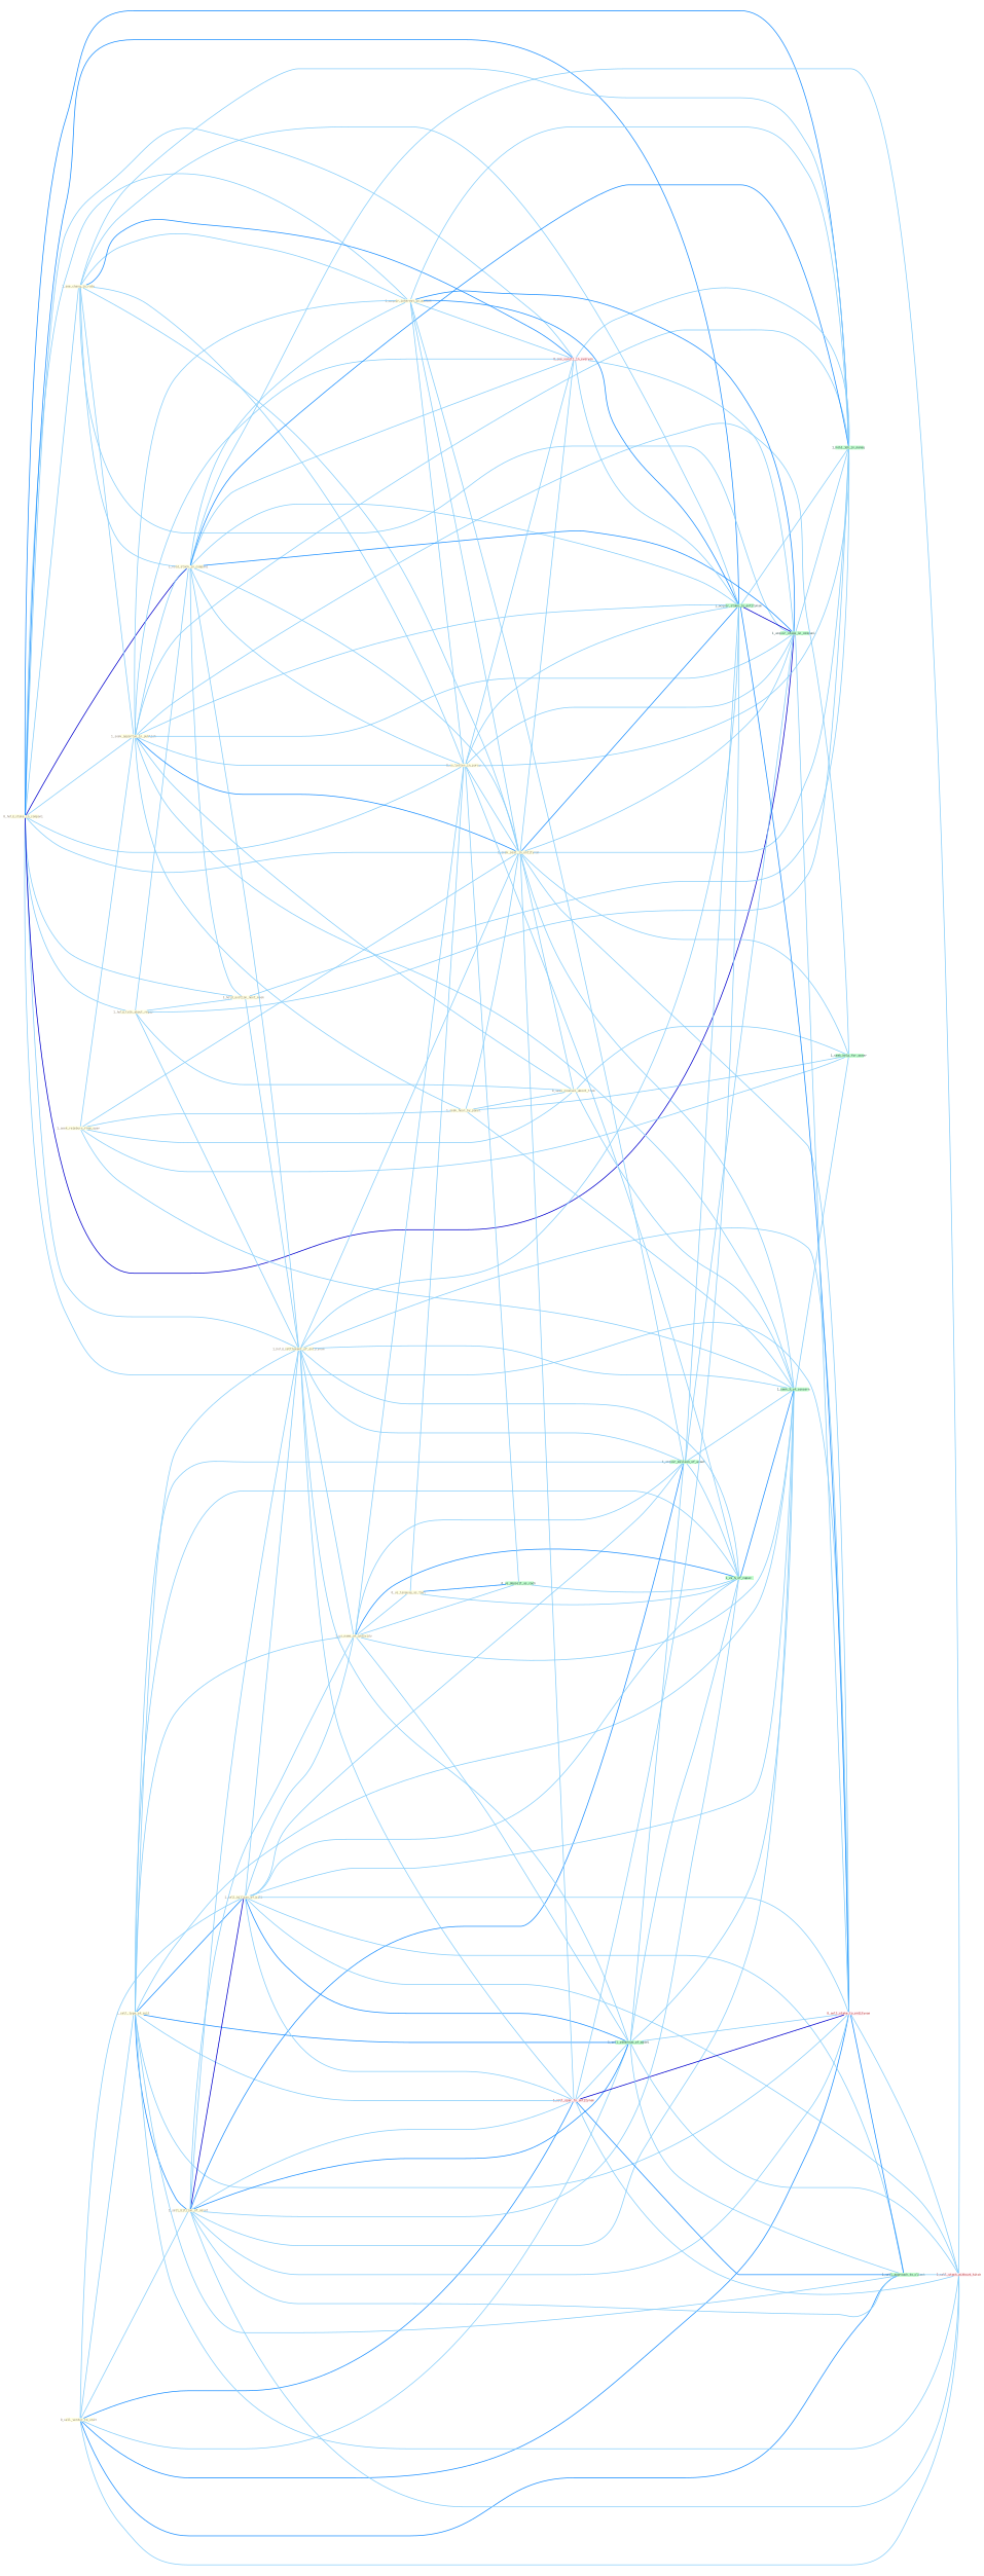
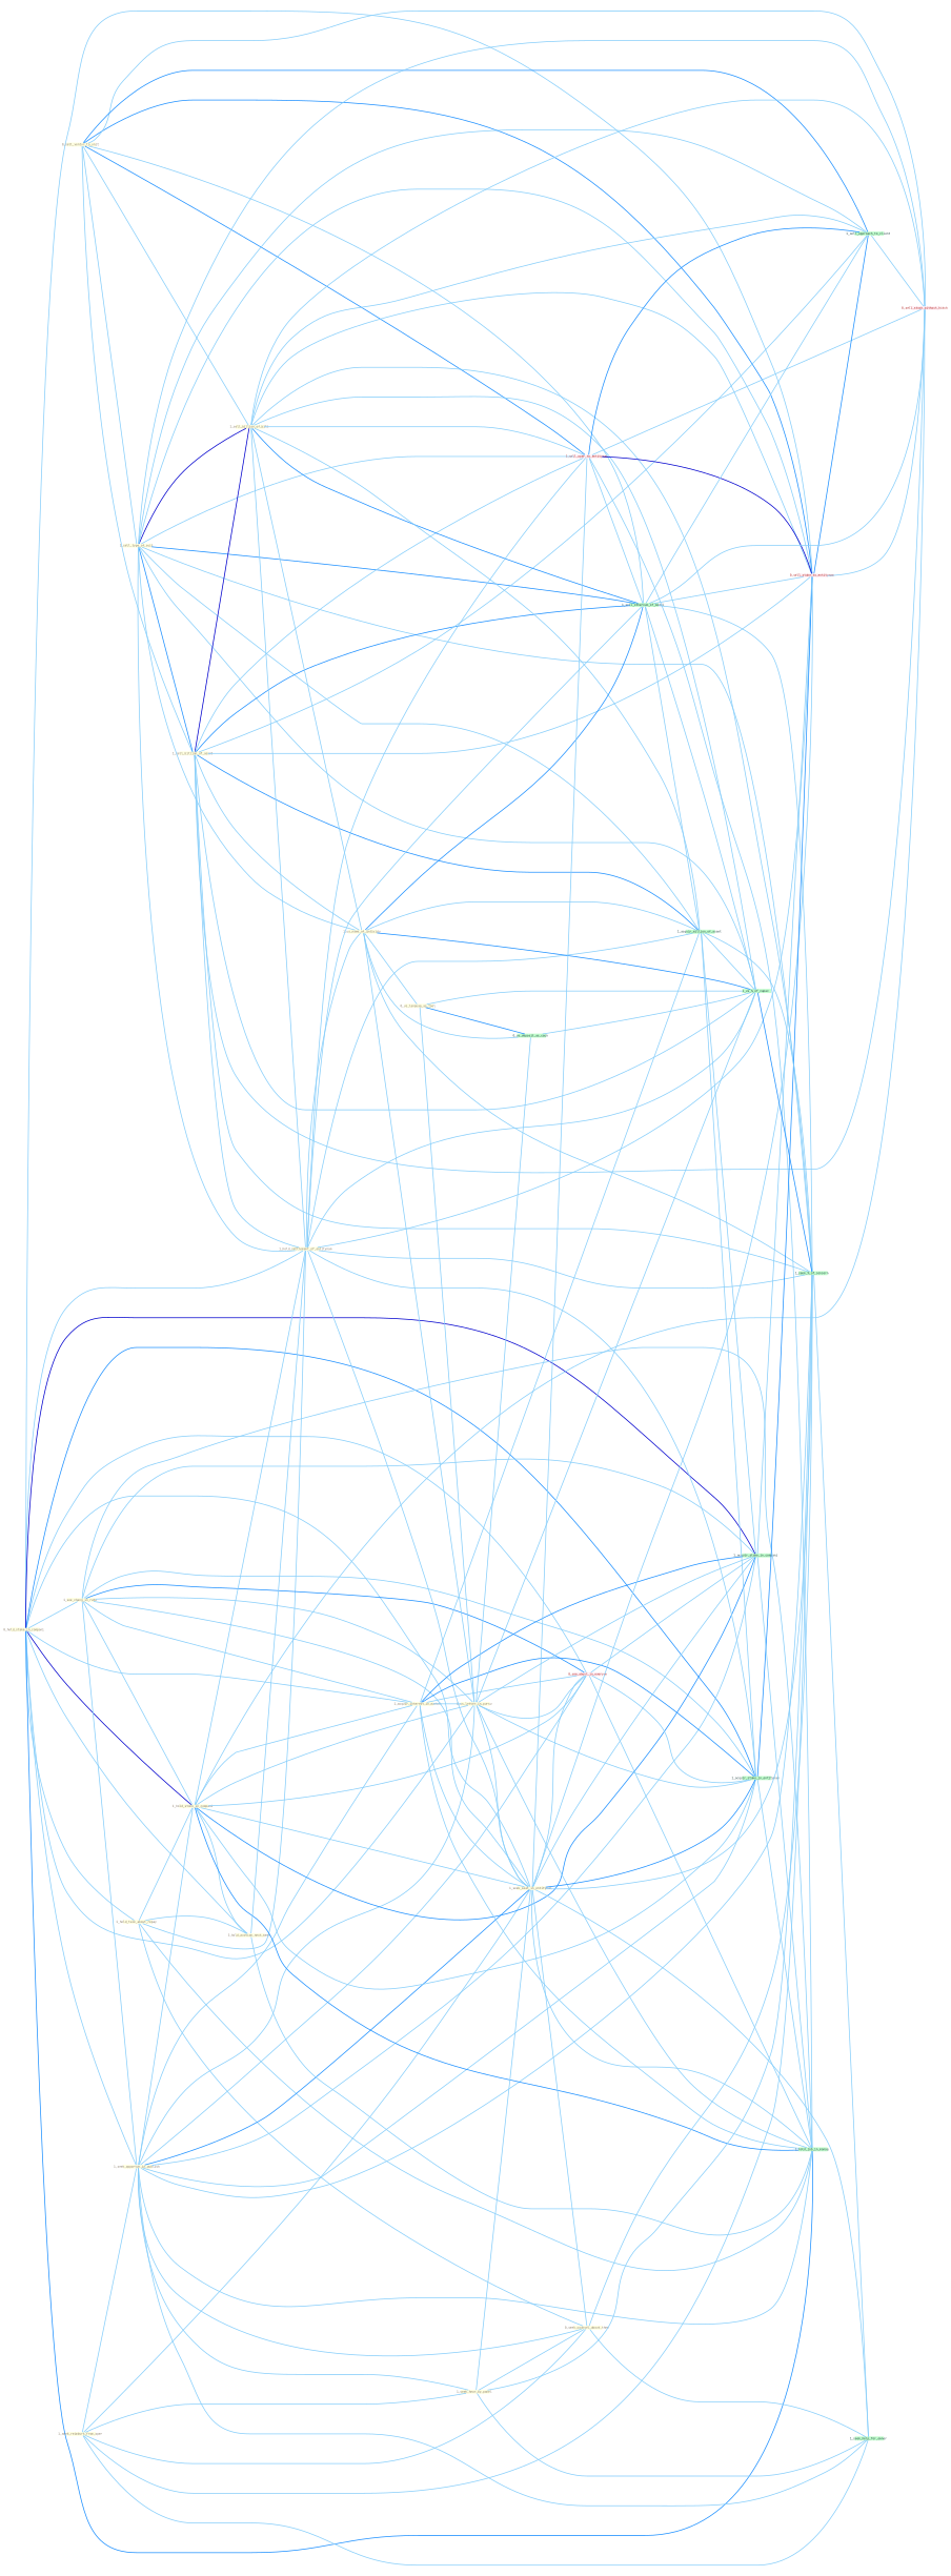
  graph {
    fontname="JetBrains Mono"
    rankdir=LR
    node [color="#ffffe0" fixedsize=true fontcolor="#8b7d6b" fontname="JetBrains Mono" fontsize=4 shape=polygon style=filled]
    edge [color="#87cefa" fontname="JetBrains Mono" w=1]
    "0_hold_stake_in_compani " [height=.06 width=.5]
    "0_sell_ventur_to_unit " [height=.06 width=.5]
    "1_hold_talk_about_repay " [height=.06 width=.5]
    "1_sell_type_of_suit " [height=.06 width=.5]
    "1_see_chang_in_rate " [height=.06 width=.5]
    "1_seek_reimburs_from_oper " [height=.06 width=.5]
    "1_sell_billion_of_asset " [height=.06 width=.5]
    "1_sell_billion_of_bill " [height=.06 width=.5]
    "1_seek_opportun_in_publish " [height=.06 width=.5]
    "1_hold_stock_in_compani " [height=.06 width=.5]
    "0_hold_auction_next_week " [height=.06 width=.5]
    "1_hold_settlement_of_entitynam " [height=.06 width=.5]
    "1_acquir_interest_in_market " [height=.06 width=.5]
    "1_us_name_of_individu " [height=.06 width=.5]
    "0_us_languag_as_tool " [height=.06 width=.5]
    "0_us_letter_in_pursu " [height=.06 width=.5]
    "1_seek_hear_by_panel " [height=.06 width=.5]
    "1_seek_seat_in_entitynam " [height=.06 width=.5]
    "0_seek_counsel_about_them " [height=.06 width=.5]
    "0_sell_oper_to_entitynam " [color="#fff0f5" fontcolor="#b22222" height=.06 width=.5]
-   "0_see_vaniti_in_everyon " [color="#fff0f5" fontcolor="#b22222" height=.06 width=.5]
+   "0_see_vaniti_in_everyon " [color="#fff0f5" fontcolor="#b22222" height=.06 width=.5 label="0_see_about_in_everyon"]
    "0_sell_stake_to_entitynam " [color="#fff0f5" fontcolor="#b22222" height=.06 width=.5]
    "0_sell_stock_without_hitch " [color="#fff0f5" fontcolor="#b22222" height=.06 width=.5]
    "1_acquir_stake_in_entitynam " [color="#BDFCC9" fontcolor="#2f4f4f" height=.06 width=.5]
    "1_acquir_stake_in_compani " [color="#BDFCC9" fontcolor="#2f4f4f" height=.06 width=.5]
    "1_hold_job_in_manag " [color="#BDFCC9" fontcolor="#2f4f4f" height=.06 width=.5]
    "1_sell_othernum_of_model " [color="#BDFCC9" fontcolor="#2f4f4f" height=.06 width=.5]
    "1_sell_approach_to_client " [color="#BDFCC9" fontcolor="#2f4f4f" height=.06 width=.5]
    "1_acquir_million_of_asset " [color="#BDFCC9" fontcolor="#2f4f4f" height=.06 width=.5]
    "1_us_%_of_capac " [color="#BDFCC9" fontcolor="#2f4f4f" height=.06 width=.5]
    "1_seek_%_of_concern " [color="#BDFCC9" fontcolor="#2f4f4f" height=.06 width=.5]
    "1_seek_help_for_owner " [color="#BDFCC9" fontcolor="#2f4f4f" height=.06 width=.5]
    "0_us_deposit_as_cach " [color="#BDFCC9" fontcolor="#2f4f4f" height=.06 width=.5]
    subgraph sub_1 {
      "0_hold_stake_in_compani "
      "0_sell_ventur_to_unit "
      "1_hold_talk_about_repay "
      "1_sell_type_of_suit "
      "1_see_chang_in_rate "
      "1_seek_reimburs_from_oper "
      "1_sell_billion_of_asset "
      "1_sell_billion_of_bill "
      "1_seek_opportun_in_publish "
      "1_hold_stock_in_compani "
      "0_hold_auction_next_week "
      "1_hold_settlement_of_entitynam "
      "1_acquir_interest_in_market "
      "1_us_name_of_individu "
      "0_us_languag_as_tool "
      "0_us_letter_in_pursu "
      "1_seek_hear_by_panel "
      "1_seek_seat_in_entitynam "
      "0_seek_counsel_about_them "
    }
    subgraph sub_2 {
      "0_sell_oper_to_entitynam "
      "0_see_vaniti_in_everyon "
      "0_sell_stake_to_entitynam "
      "0_sell_stock_without_hitch "
    }
    "0_hold_stake_in_compani " -- "1_hold_talk_about_repay "
    "0_hold_stake_in_compani " -- "1_see_chang_in_rate "
    "0_hold_stake_in_compani " -- "1_seek_opportun_in_publish "
    "0_hold_stake_in_compani " -- "1_hold_stock_in_compani " [color="#0000cd" w=3]
    "0_hold_stake_in_compani " -- "0_hold_auction_next_week "
    "0_hold_stake_in_compani " -- "1_hold_settlement_of_entitynam "
    "0_hold_stake_in_compani " -- "1_acquir_interest_in_market "
    "0_hold_stake_in_compani " -- "0_us_letter_in_pursu "
    "0_hold_stake_in_compani " -- "1_seek_seat_in_entitynam "
    "0_hold_stake_in_compani " -- "0_see_vaniti_in_everyon "
    "0_hold_stake_in_compani " -- "0_sell_stake_to_entitynam "
    "0_hold_stake_in_compani " -- "1_acquir_stake_in_entitynam " [color="#1e90ff" w=2]
    "0_hold_stake_in_compani " -- "1_acquir_stake_in_compani " [color="#0000cd" w=3]
    "0_hold_stake_in_compani " -- "1_hold_job_in_manag " [color="#1e90ff" w=2]
    "0_sell_ventur_to_unit " -- "1_sell_type_of_suit "
    "0_sell_ventur_to_unit " -- "1_sell_billion_of_asset "
    "0_sell_ventur_to_unit " -- "1_sell_billion_of_bill "
    "0_sell_ventur_to_unit " -- "0_sell_oper_to_entitynam " [color="#1e90ff" w=2]
    "0_sell_ventur_to_unit " -- "0_sell_stake_to_entitynam " [color="#1e90ff" w=2]
    "0_sell_ventur_to_unit " -- "0_sell_stock_without_hitch "
    "0_sell_ventur_to_unit " -- "1_sell_othernum_of_model "
    "0_sell_ventur_to_unit " -- "1_sell_approach_to_client " [color="#1e90ff" w=2]
    "1_hold_talk_about_repay " -- "1_hold_stock_in_compani "
    "1_hold_talk_about_repay " -- "0_hold_auction_next_week "
    "1_hold_talk_about_repay " -- "1_hold_settlement_of_entitynam "
    "1_hold_talk_about_repay " -- "0_seek_counsel_about_them "
    "1_hold_talk_about_repay " -- "1_hold_job_in_manag "
    "1_sell_type_of_suit " -- "1_sell_billion_of_asset " [color="#1e90ff" w=2]
-   "1_sell_type_of_suit " -- "1_sell_billion_of_bill " [color="#1e90ff" w=2]
+   "1_sell_type_of_suit " -- "1_sell_billion_of_bill " [color="#0000cd" w=2]
    "1_sell_type_of_suit " -- "1_hold_settlement_of_entitynam "
    "1_sell_type_of_suit " -- "1_us_name_of_individu "
    "1_sell_type_of_suit " -- "0_sell_oper_to_entitynam "
    "1_sell_type_of_suit " -- "0_sell_stake_to_entitynam "
    "1_sell_type_of_suit " -- "0_sell_stock_without_hitch "
    "1_sell_type_of_suit " -- "1_sell_othernum_of_model " [color="#1e90ff" w=2]
    "1_sell_type_of_suit " -- "1_sell_approach_to_client "
    "1_sell_type_of_suit " -- "1_acquir_million_of_asset "
    "1_sell_type_of_suit " -- "1_us_%_of_capac "
    "1_sell_type_of_suit " -- "1_seek_%_of_concern "
    "1_see_chang_in_rate " -- "1_seek_opportun_in_publish "
    "1_see_chang_in_rate " -- "1_hold_stock_in_compani "
    "1_see_chang_in_rate " -- "1_acquir_interest_in_market "
    "1_see_chang_in_rate " -- "0_us_letter_in_pursu "
    "1_see_chang_in_rate " -- "1_seek_seat_in_entitynam "
    "1_see_chang_in_rate " -- "0_see_vaniti_in_everyon " [color="#1e90ff" w=2]
    "1_see_chang_in_rate " -- "1_acquir_stake_in_entitynam "
    "1_see_chang_in_rate " -- "1_acquir_stake_in_compani "
    "1_see_chang_in_rate " -- "1_hold_job_in_manag "
    "1_seek_reimburs_from_oper " -- "1_seek_opportun_in_publish "
    "1_seek_reimburs_from_oper " -- "1_seek_hear_by_panel "
    "1_seek_reimburs_from_oper " -- "1_seek_seat_in_entitynam "
    "1_seek_reimburs_from_oper " -- "0_seek_counsel_about_them "
    "1_seek_reimburs_from_oper " -- "1_seek_%_of_concern "
    "1_seek_reimburs_from_oper " -- "1_seek_help_for_owner "
    "1_sell_billion_of_asset " -- "1_sell_billion_of_bill " [color="#0000cd" w=3]
    "1_sell_billion_of_asset " -- "1_hold_settlement_of_entitynam "
    "1_sell_billion_of_asset " -- "1_us_name_of_individu "
    "1_sell_billion_of_asset " -- "0_sell_oper_to_entitynam "
    "1_sell_billion_of_asset " -- "0_sell_stake_to_entitynam "
    "1_sell_billion_of_asset " -- "0_sell_stock_without_hitch "
    "1_sell_billion_of_asset " -- "1_sell_othernum_of_model " [color="#1e90ff" w=2]
    "1_sell_billion_of_asset " -- "1_sell_approach_to_client "
    "1_sell_billion_of_asset " -- "1_acquir_million_of_asset " [color="#1e90ff" w=2]
    "1_sell_billion_of_asset " -- "1_us_%_of_capac "
    "1_sell_billion_of_asset " -- "1_seek_%_of_concern "
    "1_sell_billion_of_bill " -- "1_hold_settlement_of_entitynam "
    "1_sell_billion_of_bill " -- "1_us_name_of_individu "
    "1_sell_billion_of_bill " -- "0_sell_oper_to_entitynam "
    "1_sell_billion_of_bill " -- "0_sell_stake_to_entitynam "
    "1_sell_billion_of_bill " -- "0_sell_stock_without_hitch "
    "1_sell_billion_of_bill " -- "1_sell_othernum_of_model " [color="#1e90ff" w=2]
    "1_sell_billion_of_bill " -- "1_sell_approach_to_client "
    "1_sell_billion_of_bill " -- "1_acquir_million_of_asset "
    "1_sell_billion_of_bill " -- "1_us_%_of_capac "
    "1_sell_billion_of_bill " -- "1_seek_%_of_concern "
    "1_seek_opportun_in_publish " -- "1_hold_stock_in_compani "
    "1_seek_opportun_in_publish " -- "1_acquir_interest_in_market "
    "1_seek_opportun_in_publish " -- "0_us_letter_in_pursu "
    "1_seek_opportun_in_publish " -- "1_seek_hear_by_panel "
    "1_seek_opportun_in_publish " -- "1_seek_seat_in_entitynam " [color="#1e90ff" w=2]
    "1_seek_opportun_in_publish " -- "0_seek_counsel_about_them "
    "1_seek_opportun_in_publish " -- "0_see_vaniti_in_everyon "
    "1_seek_opportun_in_publish " -- "1_acquir_stake_in_entitynam "
    "1_seek_opportun_in_publish " -- "1_acquir_stake_in_compani "
    "1_seek_opportun_in_publish " -- "1_hold_job_in_manag "
    "1_seek_opportun_in_publish " -- "1_seek_%_of_concern "
    "1_seek_opportun_in_publish " -- "1_seek_help_for_owner "
    "1_hold_stock_in_compani " -- "0_hold_auction_next_week "
    "1_hold_stock_in_compani " -- "1_hold_settlement_of_entitynam "
    "1_hold_stock_in_compani " -- "1_acquir_interest_in_market "
    "1_hold_stock_in_compani " -- "0_us_letter_in_pursu "
    "1_hold_stock_in_compani " -- "1_seek_seat_in_entitynam "
    "1_hold_stock_in_compani " -- "0_see_vaniti_in_everyon "
    "1_hold_stock_in_compani " -- "0_sell_stock_without_hitch "
    "1_hold_stock_in_compani " -- "1_acquir_stake_in_entitynam "
    "1_hold_stock_in_compani " -- "1_acquir_stake_in_compani " [color="#1e90ff" w=2]
    "1_hold_stock_in_compani " -- "1_hold_job_in_manag " [color="#1e90ff" w=2]
    "0_hold_auction_next_week " -- "1_hold_settlement_of_entitynam "
    "0_hold_auction_next_week " -- "1_hold_job_in_manag "
    "1_hold_settlement_of_entitynam " -- "1_us_name_of_individu "
    "1_hold_settlement_of_entitynam " -- "1_seek_seat_in_entitynam "
    "1_hold_settlement_of_entitynam " -- "0_sell_oper_to_entitynam "
    "1_hold_settlement_of_entitynam " -- "0_sell_stake_to_entitynam "
    "1_hold_settlement_of_entitynam " -- "1_acquir_stake_in_entitynam "
    "1_hold_settlement_of_entitynam " -- "1_sell_othernum_of_model "
    "1_hold_settlement_of_entitynam " -- "1_acquir_million_of_asset "
    "1_hold_settlement_of_entitynam " -- "1_us_%_of_capac "
    "1_hold_settlement_of_entitynam " -- "1_seek_%_of_concern "
    "1_acquir_interest_in_market " -- "0_us_letter_in_pursu "
    "1_acquir_interest_in_market " -- "1_seek_seat_in_entitynam "
    "1_acquir_interest_in_market " -- "0_see_vaniti_in_everyon "
    "1_acquir_interest_in_market " -- "1_acquir_stake_in_entitynam " [color="#1e90ff" w=2]
    "1_acquir_interest_in_market " -- "1_acquir_stake_in_compani " [color="#1e90ff" w=2]
    "1_acquir_interest_in_market " -- "1_hold_job_in_manag "
    "1_acquir_interest_in_market " -- "1_acquir_million_of_asset "
    "1_us_name_of_individu " -- "0_us_languag_as_tool "
    "1_us_name_of_individu " -- "0_us_letter_in_pursu "
-   "1_us_name_of_individu " -- "1_sell_othernum_of_model "
+   "1_us_name_of_individu " -- "1_sell_othernum_of_model " [color="#1e90ff"]
    "1_us_name_of_individu " -- "1_acquir_million_of_asset "
    "1_us_name_of_individu " -- "1_us_%_of_capac " [color="#1e90ff" w=2]
    "1_us_name_of_individu " -- "1_seek_%_of_concern "
    "1_us_name_of_individu " -- "0_us_deposit_as_cach "
    "0_us_languag_as_tool " -- "0_us_letter_in_pursu "
    "0_us_languag_as_tool " -- "1_us_%_of_capac "
    "0_us_languag_as_tool " -- "0_us_deposit_as_cach " [color="#1e90ff" w=2]
    "0_us_letter_in_pursu " -- "1_seek_seat_in_entitynam "
    "0_us_letter_in_pursu " -- "0_see_vaniti_in_everyon "
    "0_us_letter_in_pursu " -- "1_acquir_stake_in_entitynam "
    "0_us_letter_in_pursu " -- "1_acquir_stake_in_compani "
    "0_us_letter_in_pursu " -- "1_hold_job_in_manag "
    "0_us_letter_in_pursu " -- "1_us_%_of_capac "
    "0_us_letter_in_pursu " -- "0_us_deposit_as_cach "
    "1_seek_hear_by_panel " -- "1_seek_seat_in_entitynam "
    "1_seek_hear_by_panel " -- "0_seek_counsel_about_them "
    "1_seek_hear_by_panel " -- "1_seek_%_of_concern "
    "1_seek_hear_by_panel " -- "1_seek_help_for_owner "
    "1_seek_seat_in_entitynam " -- "0_seek_counsel_about_them "
    "1_seek_seat_in_entitynam " -- "0_sell_oper_to_entitynam "
    "1_seek_seat_in_entitynam " -- "0_see_vaniti_in_everyon "
    "1_seek_seat_in_entitynam " -- "0_sell_stake_to_entitynam "
    "1_seek_seat_in_entitynam " -- "1_acquir_stake_in_entitynam " [color="#1e90ff" w=2]
    "1_seek_seat_in_entitynam " -- "1_acquir_stake_in_compani "
    "1_seek_seat_in_entitynam " -- "1_hold_job_in_manag "
    "1_seek_seat_in_entitynam " -- "1_seek_%_of_concern "
    "1_seek_seat_in_entitynam " -- "1_seek_help_for_owner "
    "0_seek_counsel_about_them " -- "1_seek_%_of_concern "
    "0_seek_counsel_about_them " -- "1_seek_help_for_owner "
    "0_sell_oper_to_entitynam " -- "0_sell_stake_to_entitynam " [color="#0000cd" w=3]
    "0_sell_oper_to_entitynam " -- "0_sell_stock_without_hitch "
-   "0_sell_oper_to_entitynam " -- "1_acquir_stake_in_entitynam "
+   "0_sell_oper_to_entitynam " -- "1_hold_job_in_manag "
    "0_sell_oper_to_entitynam " -- "1_sell_othernum_of_model "
    "0_sell_oper_to_entitynam " -- "1_sell_approach_to_client " [color="#1e90ff" w=2]
    "0_see_vaniti_in_everyon " -- "1_acquir_stake_in_entitynam "
    "0_see_vaniti_in_everyon " -- "1_acquir_stake_in_compani "
    "0_see_vaniti_in_everyon " -- "1_hold_job_in_manag "
    "0_sell_stake_to_entitynam " -- "0_sell_stock_without_hitch "
    "0_sell_stake_to_entitynam " -- "1_sell_approach_to_client " [color="#1e90ff" w=2]
    "1_acquir_stake_in_entitynam " -- "0_sell_stake_to_entitynam " [color="#1e90ff" w=2]
-   "1_acquir_stake_in_entitynam " -- "1_acquir_stake_in_compani " [color="#0000cd" w=3]
    "1_acquir_stake_in_entitynam " -- "1_hold_job_in_manag "
    "1_acquir_stake_in_compani " -- "0_sell_stake_to_entitynam "
    "1_acquir_stake_in_compani " -- "1_hold_job_in_manag "
    "1_sell_othernum_of_model " -- "0_sell_stake_to_entitynam "
    "1_sell_othernum_of_model " -- "0_sell_stock_without_hitch "
    "1_sell_othernum_of_model " -- "1_sell_approach_to_client "
    "1_sell_othernum_of_model " -- "1_acquir_million_of_asset "
    "1_sell_othernum_of_model " -- "1_us_%_of_capac "
    "1_sell_othernum_of_model " -- "1_seek_%_of_concern "
    "1_sell_approach_to_client " -- "0_sell_stock_without_hitch "
    "1_acquir_million_of_asset " -- "1_acquir_stake_in_entitynam "
    "1_acquir_million_of_asset " -- "1_acquir_stake_in_compani "
    "1_acquir_million_of_asset " -- "1_us_%_of_capac "
    "1_acquir_million_of_asset " -- "1_seek_%_of_concern "
    "1_us_%_of_capac " -- "1_seek_%_of_concern " [color="#1e90ff" w=2]
    "1_seek_%_of_concern " -- "1_seek_help_for_owner "
    "0_us_deposit_as_cach " -- "1_us_%_of_capac "
  }
